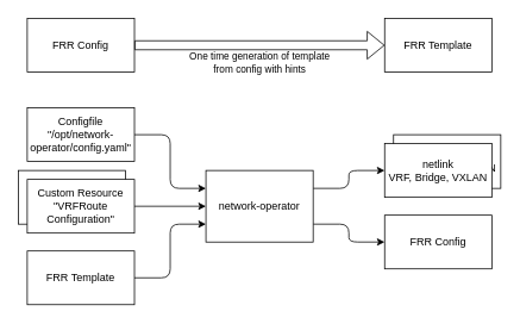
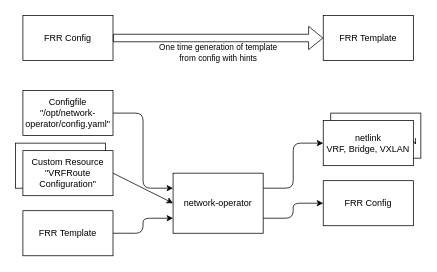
  <mxCell id="0" />
  <mxCell id="1" parent="0" />
  <mxCell id="2" value="" style="edgeStyle=orthogonalEdgeStyle;html=1;exitX=1;exitY=0.5;exitDx=0;exitDy=0;entryX=0;entryY=0.25;entryDx=0;entryDy=0;horizontal=1;" parent="1" source="3" target="12" edge="1"><mxGeometry x="-0.429" y="20" relative="1" as="geometry"><mxPoint as="offset" /></mxGeometry></mxCell>
  <mxCell id="3" value="Configfile&lt;br&gt;&quot;/opt/network-operator/config.yaml&quot;" style="rounded=0;whiteSpace=wrap;html=1;" parent="1" vertex="1"><mxGeometry x="30" y="120" width="120" height="60" as="geometry" /></mxCell>
  <mxCell id="4" value="FRR Config" style="rounded=0;whiteSpace=wrap;html=1;" parent="1" vertex="1"><mxGeometry x="30" y="20" width="120" height="60" as="geometry" /></mxCell>
  <mxCell id="5" style="edgeStyle=none;html=1;exitX=1;exitY=0.5;exitDx=0;exitDy=0;entryX=0;entryY=0.5;entryDx=0;entryDy=0;" parent="1" source="15" target="12" edge="1"><mxGeometry relative="1" as="geometry" /></mxCell>
  <mxCell id="6" value="FRR Template" style="rounded=0;whiteSpace=wrap;html=1;" parent="1" vertex="1"><mxGeometry x="430" y="20" width="120" height="60" as="geometry" /></mxCell>
  <mxCell id="7" value="One time generation of template&lt;br&gt;from config with hints" style="shape=flexArrow;endArrow=classic;html=1;exitX=1;exitY=0.5;exitDx=0;exitDy=0;" parent="1" source="4" target="6" edge="1"><mxGeometry y="-20" width="50" height="50" relative="1" as="geometry"><mxPoint x="510" y="240" as="sourcePoint" /><mxPoint x="560" y="190" as="targetPoint" /><mxPoint as="offset" /></mxGeometry></mxCell>
  <mxCell id="8" style="edgeStyle=orthogonalEdgeStyle;html=1;exitX=1;exitY=0.5;exitDx=0;exitDy=0;entryX=0;entryY=0.75;entryDx=0;entryDy=0;" parent="1" source="9" target="12" edge="1"><mxGeometry relative="1" as="geometry" /></mxCell>
  <mxCell id="9" value="FRR Template" style="rounded=0;whiteSpace=wrap;html=1;" parent="1" vertex="1"><mxGeometry x="30" y="280" width="120" height="60" as="geometry" /></mxCell>
  <mxCell id="10" style="edgeStyle=orthogonalEdgeStyle;html=1;exitX=1;exitY=0.25;exitDx=0;exitDy=0;entryX=0;entryY=0.5;entryDx=0;entryDy=0;" parent="1" source="12" target="17" edge="1"><mxGeometry relative="1" as="geometry" /></mxCell>
  <mxCell id="11" style="edgeStyle=orthogonalEdgeStyle;html=1;exitX=1;exitY=0.75;exitDx=0;exitDy=0;" parent="1" source="12" target="13" edge="1"><mxGeometry relative="1" as="geometry" /></mxCell>
- <mxCell id="12" value="network-operator" style="rounded=0;whiteSpace=wrap;html=1;" parent="1" vertex="1"><mxGeometry x="230" y="190" width="120" height="80" as="geometry" /></mxCell>
+ <mxCell id="12" value="network-operator" style="rounded=0;whiteSpace=wrap;html=1;" parent="1" vertex="1"><mxGeometry x="230" y="230" width="120" height="80" as="geometry" /></mxCell>
  <mxCell id="13" value="FRR Config" style="rounded=0;whiteSpace=wrap;html=1;" parent="1" vertex="1"><mxGeometry x="430" y="240" width="120" height="60" as="geometry" /></mxCell>
  <mxCell id="14" value="Custom Resource&lt;br&gt;&quot;VRFRoute&lt;br&gt;Configuration&quot;" style="rounded=0;whiteSpace=wrap;html=1;" parent="1" vertex="1"><mxGeometry x="20" y="190" width="120" height="60" as="geometry" /></mxCell>
  <mxCell id="15" value="Custom Resource&lt;br&gt;&quot;VRFRoute&lt;br&gt;Configuration&quot;" style="rounded=0;whiteSpace=wrap;html=1;" parent="1" vertex="1"><mxGeometry x="30" y="200" width="120" height="60" as="geometry" /></mxCell>
  <mxCell id="16" value="netlink&lt;br&gt;VRF, Bridge, VXLAN" style="rounded=0;whiteSpace=wrap;html=1;" parent="1" vertex="1"><mxGeometry x="440" y="150" width="120" height="60" as="geometry" /></mxCell>
  <mxCell id="17" value="netlink&lt;br&gt;VRF, Bridge, VXLAN" style="rounded=0;whiteSpace=wrap;html=1;" parent="1" vertex="1"><mxGeometry x="430" y="160" width="120" height="60" as="geometry" /></mxCell>
